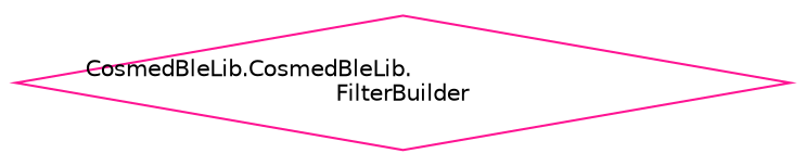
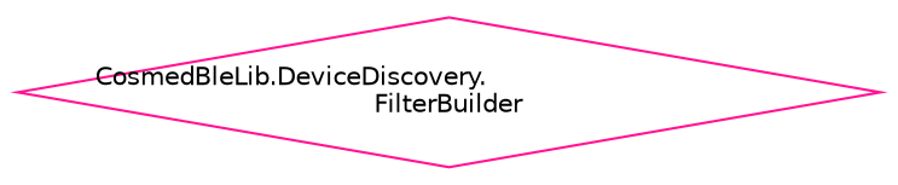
  digraph {
    rankdir=TB
-   n1 [color=deeppink fillcolor=white fontname=Helvetica fontsize=10 height=0.2 label="CosmedBleLib.CosmedBleLib.\lFilterBuilder" shape=diamond style=filled width=0.4]
+   n1 [color=deeppink fillcolor=white fontname=Helvetica fontsize=10 height=0.2 label="CosmedBleLib.DeviceDiscovery.\lFilterBuilder" shape=diamond style=filled width=0.4]
  }
